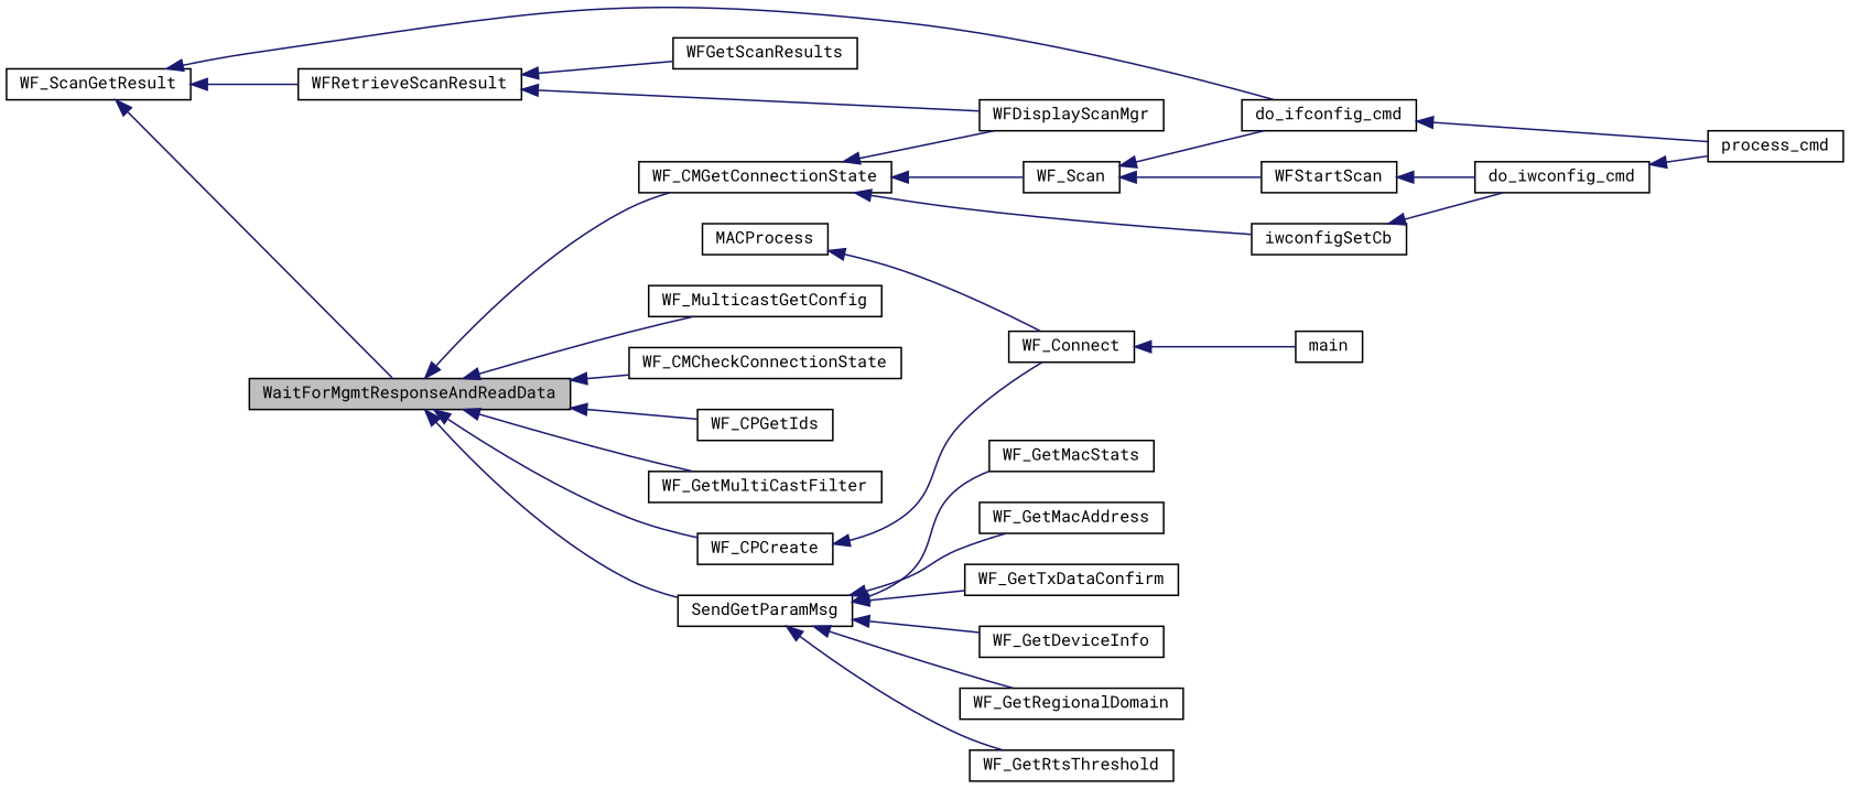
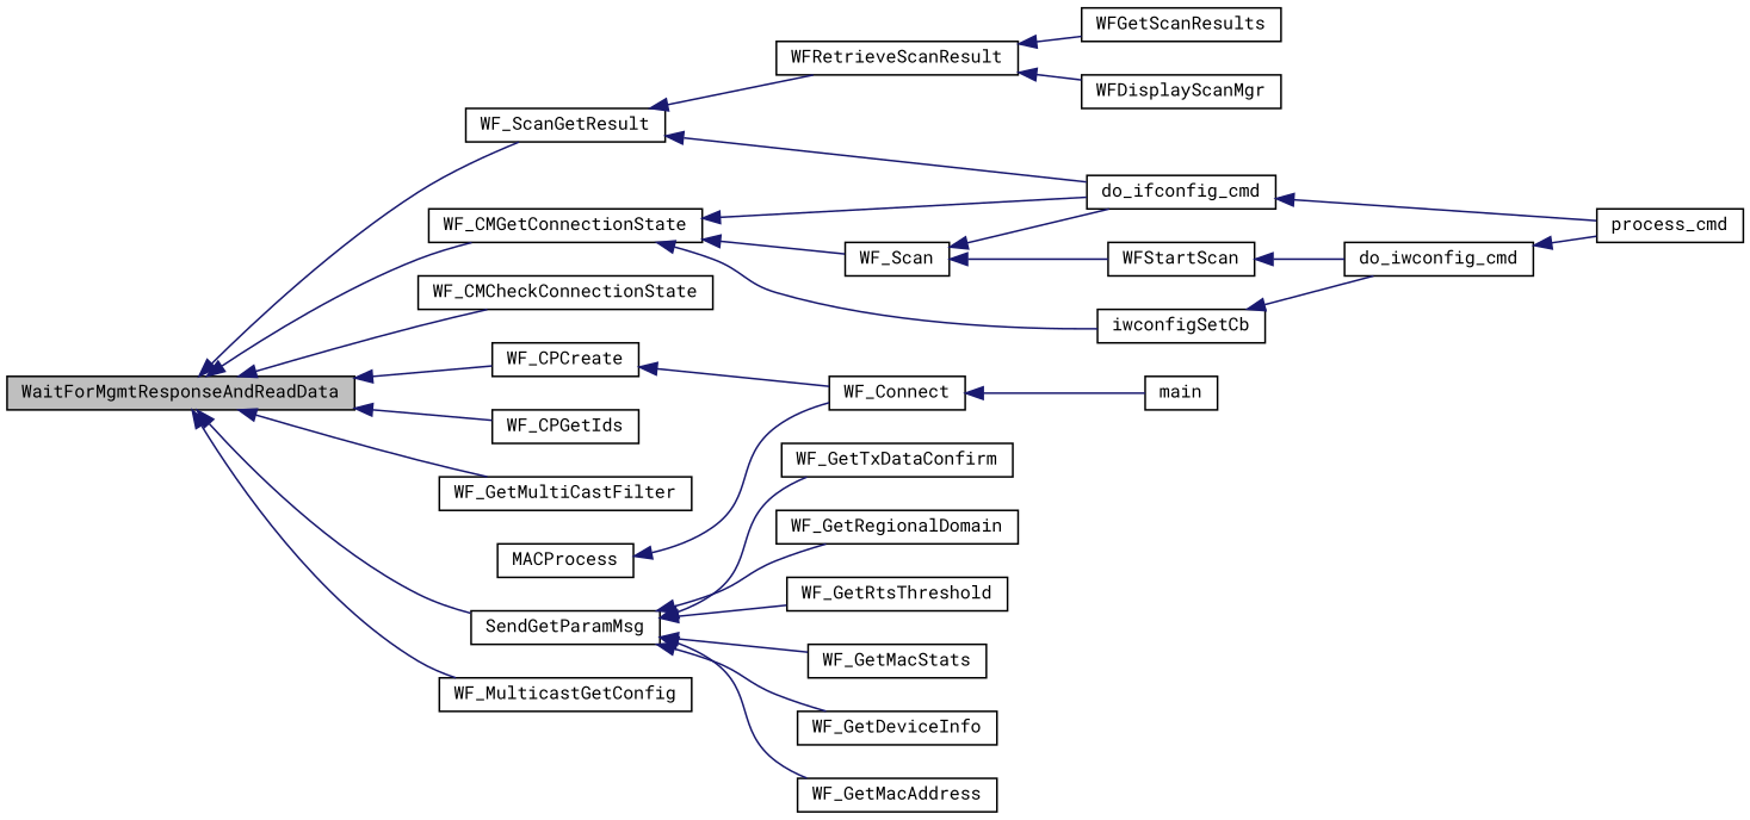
  digraph {
    fontname="Roboto Mono"
    rankdir=LR
    node [color=black fillcolor=white fontname="Roboto Mono" fontsize=10 shape=record style=filled]
    edge [color=midnightblue dir=back fontname="Roboto Mono" fontsize=10 labelfontname=Helvetica labelfontsize=10 style=solid]
    n1 [fillcolor=grey75 fontcolor=black height=0.2 label=WaitForMgmtResponseAndReadData width=0.4]
    n2 [height=0.2 label=WF_CMGetConnectionState width=0.4]
    n3 [height=0.2 label=WF_CMCheckConnectionState width=0.4]
    n4 [height=0.2 label=WF_CPCreate width=0.4]
    n5 [height=0.2 label=WF_CPGetIds width=0.4]
    n6 [height=0.2 label=WF_GetMultiCastFilter width=0.4]
    n7 [height=0.2 label=SendGetParamMsg width=0.4]
    n8 [height=0.2 label=WF_MulticastGetConfig width=0.4]
    n9 [height=0.2 label=WF_ScanGetResult width=0.4]
    n10 [height=0.2 label=do_ifconfig_cmd width=0.4]
    n11 [height=0.2 label=iwconfigSetCb width=0.4]
    n12 [height=0.2 label=WF_Scan width=0.4]
    n13 [height=0.2 label=WF_Connect width=0.4]
    n14 [height=0.2 label=WF_GetDeviceInfo width=0.4]
    n15 [height=0.2 label=WF_GetMacAddress width=0.4]
    n16 [height=0.2 label=WF_GetTxDataConfirm width=0.4]
    n17 [height=0.2 label=WF_GetRegionalDomain width=0.4]
    n18 [height=0.2 label=WF_GetRtsThreshold width=0.4]
    n19 [height=0.2 label=WF_GetMacStats width=0.4]
    n20 [height=0.2 label=WFRetrieveScanResult width=0.4]
    n21 [height=0.2 label=process_cmd width=0.4]
    n22 [height=0.2 label=do_iwconfig_cmd width=0.4]
    n23 [height=0.2 label=WFStartScan width=0.4]
    n24 [height=0.2 label=main width=0.4]
    n25 [height=0.2 label=MACProcess width=0.4]
    n26 [height=0.2 label=WFGetScanResults width=0.4]
    n27 [height=0.2 label=WFDisplayScanMgr width=0.4]
    n1 -> n2
    n1 -> n3
    n1 -> n4
    n1 -> n5
    n1 -> n6
    n1 -> n7
    n1 -> n8
-   n9 -> n1
-   n2 -> n27
+   n1 -> n9
+   n2 -> n10
    n2 -> n11
    n2 -> n12
    n4 -> n13
    n7 -> n14
    n7 -> n15
    n7 -> n16
    n7 -> n17
    n7 -> n18
    n7 -> n19
    n9 -> n10
    n9 -> n20
    n10 -> n21
    n11 -> n22
    n12 -> n10
    n12 -> n23
    n13 -> n24
    n20 -> n26
    n20 -> n27
    n22 -> n21
    n23 -> n22
    n25 -> n13
  }
